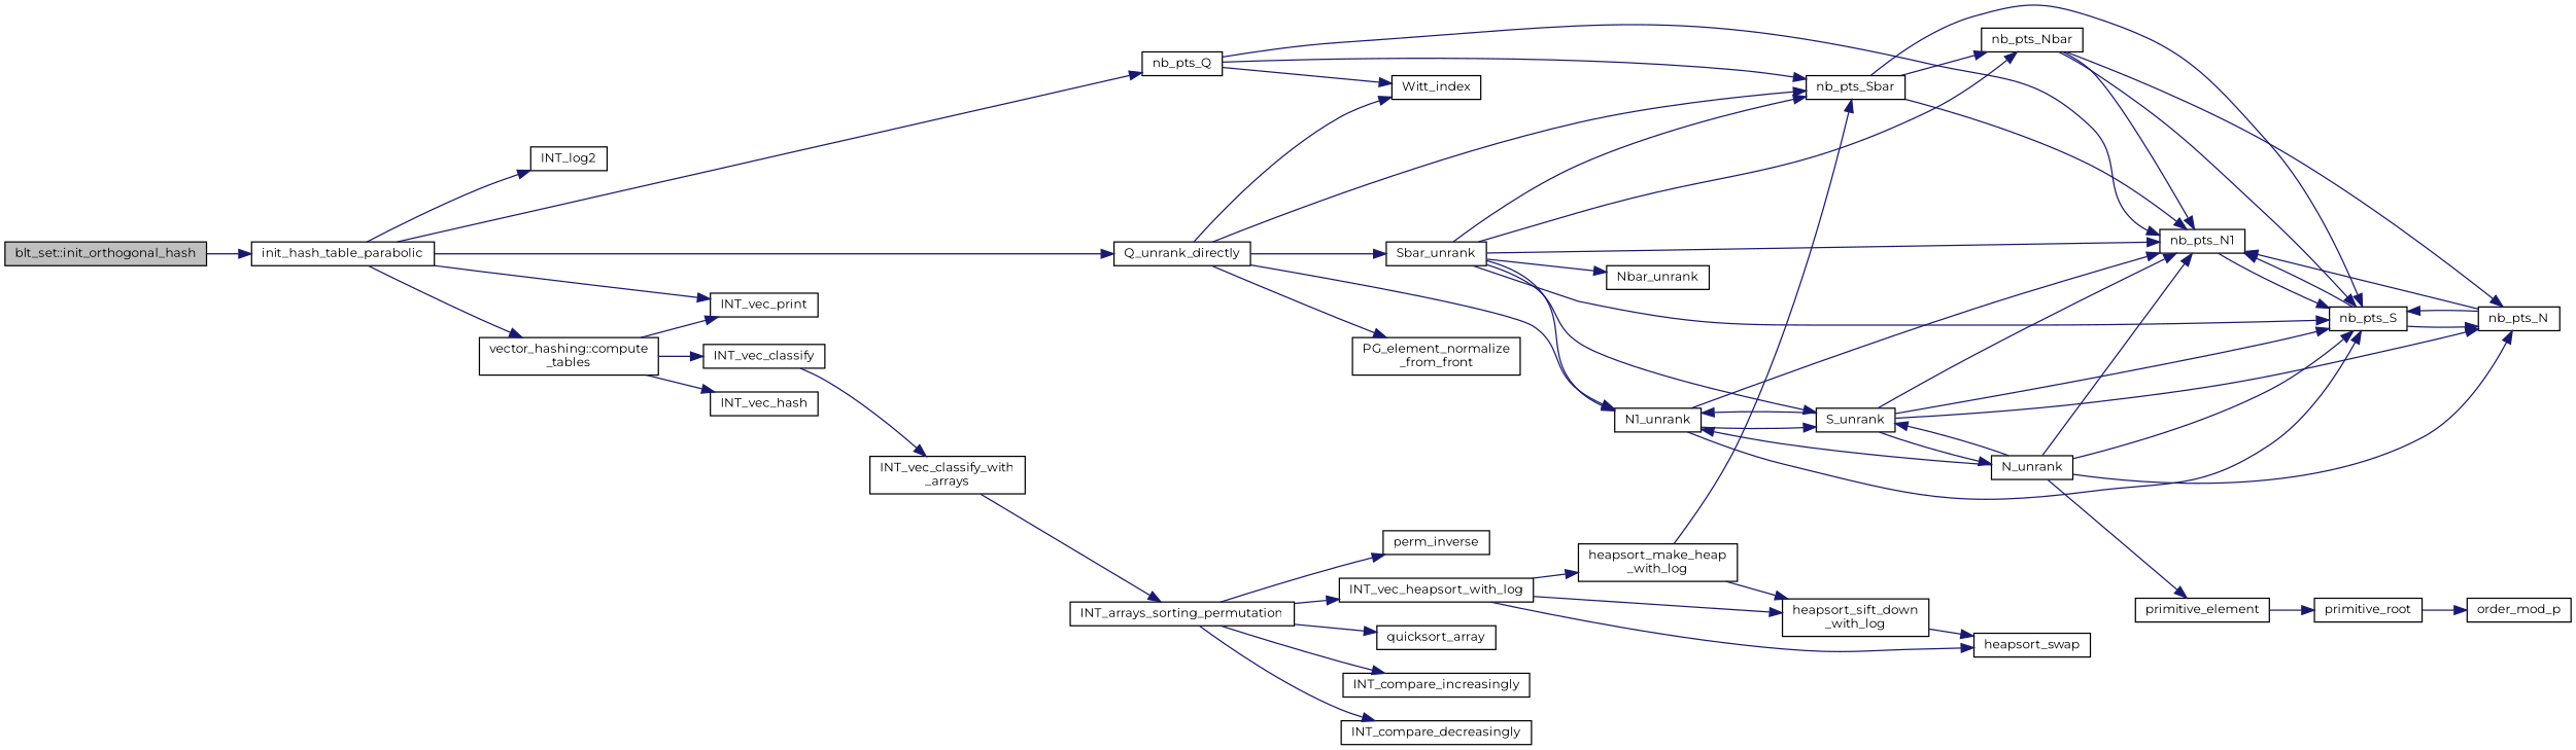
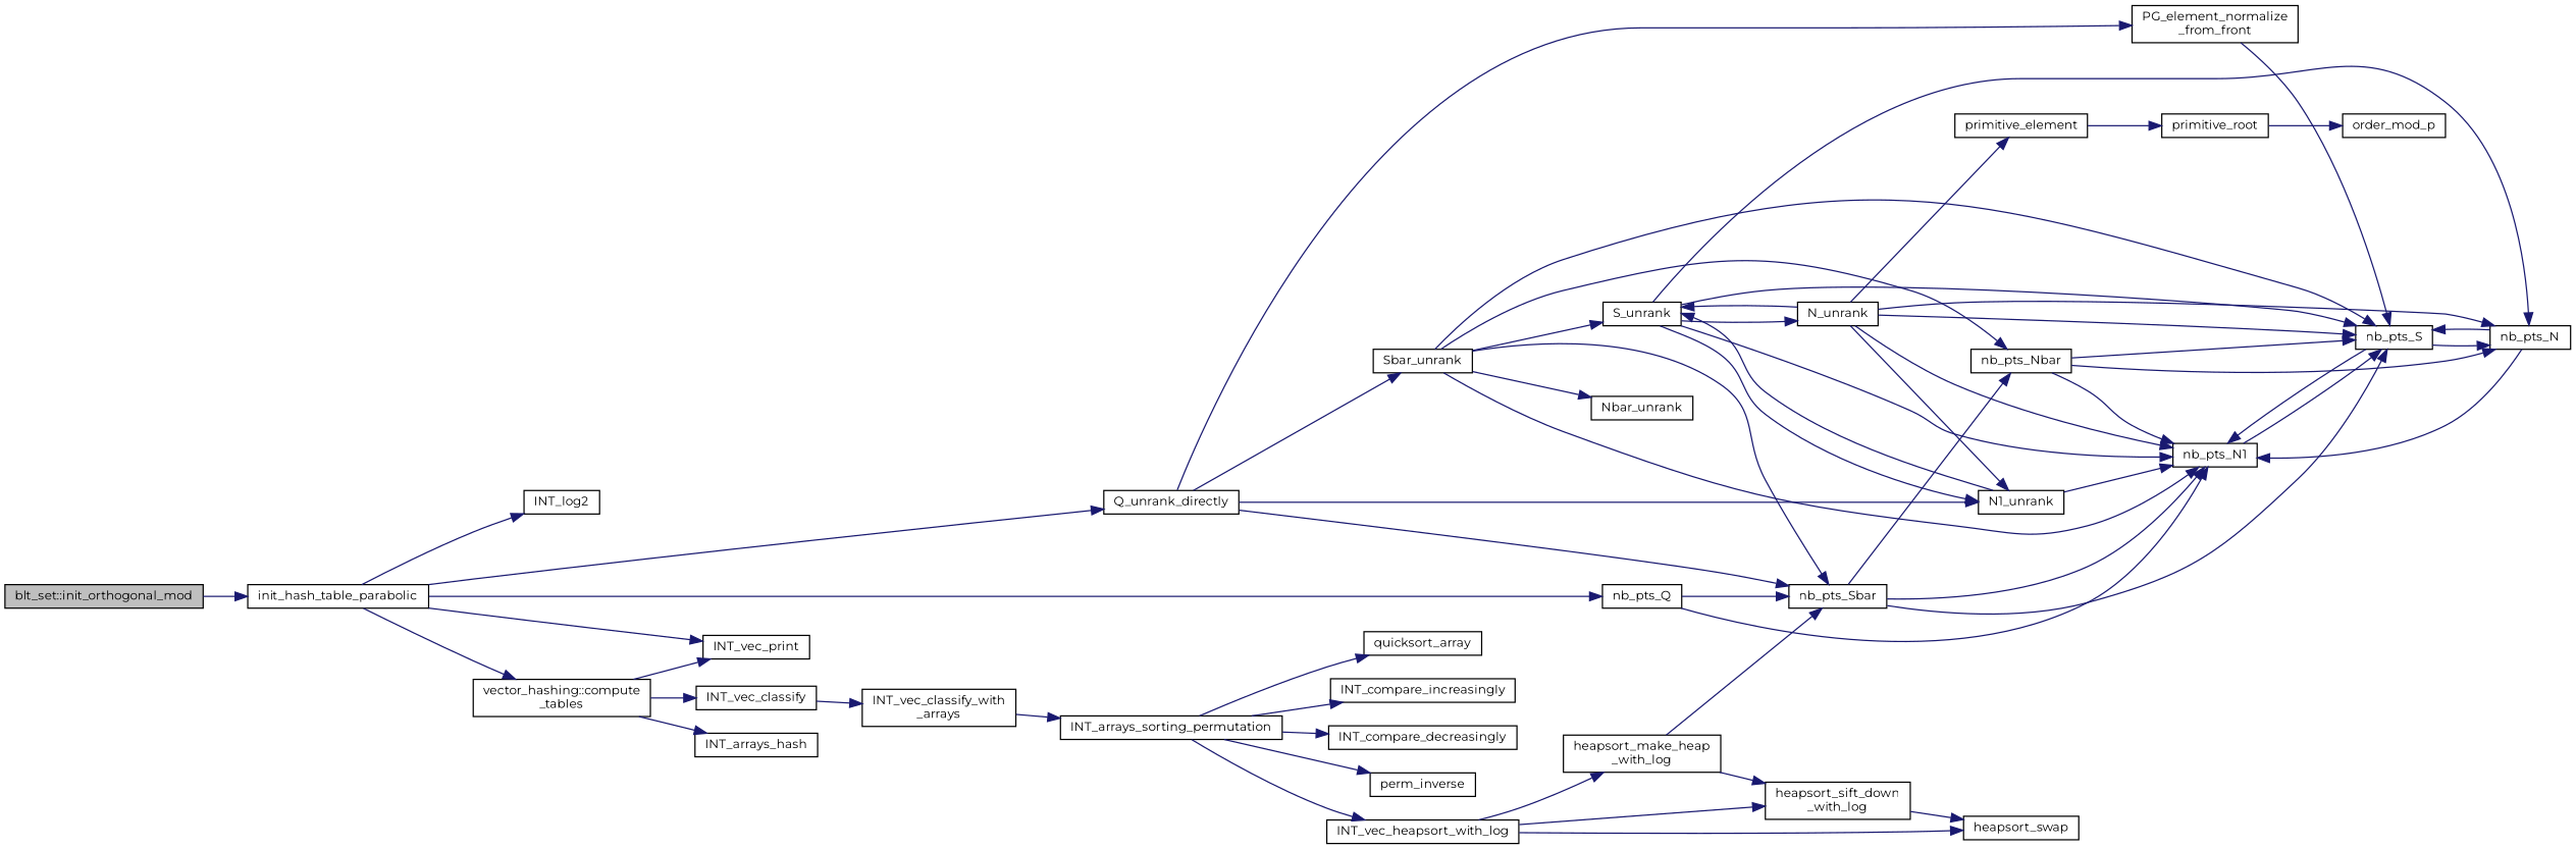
  digraph {
    fontname=Montserrat
    rankdir=LR
    node [color=black fillcolor=white fontname=Montserrat fontsize=10 shape=record style=filled]
    edge [color=midnightblue fontname=Montserrat fontsize=10 labelfontname=Helvetica labelfontsize=10 style=solid]
-   n1 [fillcolor=grey75 fontcolor=black height=0.2 label="blt_set::init_orthogonal_hash" width=0.4]
+   n1 [fillcolor=grey75 fontcolor=black height=0.2 label="blt_set::init_orthogonal_mod" width=0.4]
    n2 [height=0.2 label=init_hash_table_parabolic width=0.4]
    n3 [height=0.2 label=INT_log2 width=0.4]
    n4 [height=0.2 label=nb_pts_Q width=0.4]
    n5 [height=0.2 label=Q_unrank_directly width=0.4]
    n6 [height=0.2 label=INT_vec_print width=0.4]
    n7 [height=0.2 label="vector_hashing::compute\l_tables" width=0.4]
-   n8 [height=0.2 label=Witt_index width=0.4]
    n9 [height=0.2 label=nb_pts_Sbar width=0.4]
    n10 [height=0.2 label=nb_pts_N1 width=0.4]
    n11 [height=0.2 label=Sbar_unrank width=0.4]
    n12 [height=0.2 label=N1_unrank width=0.4]
    n13 [height=0.2 label="PG_element_normalize\l_from_front" width=0.4]
-   n14 [height=0.2 label=INT_vec_hash width=0.4]
+   n14 [height=0.2 label=INT_arrays_hash width=0.4]
    n15 [height=0.2 label=INT_vec_classify width=0.4]
    n16 [height=0.2 label=nb_pts_S width=0.4]
    n17 [height=0.2 label=nb_pts_Nbar width=0.4]
    n18 [height=0.2 label=nb_pts_N width=0.4]
    n19 [height=0.2 label=S_unrank width=0.4]
    n20 [height=0.2 label=Nbar_unrank width=0.4]
    n21 [height=0.2 label=N_unrank width=0.4]
    n22 [height=0.2 label=primitive_element width=0.4]
    n23 [height=0.2 label=primitive_root width=0.4]
    n24 [height=0.2 label=order_mod_p width=0.4]
    n25 [height=0.2 label="INT_vec_classify_with\l_arrays" width=0.4]
    n26 [height=0.2 label=INT_arrays_sorting_permutation width=0.4]
    n27 [height=0.2 label=quicksort_array width=0.4]
    n28 [height=0.2 label=INT_compare_increasingly width=0.4]
    n29 [height=0.2 label=INT_compare_decreasingly width=0.4]
    n30 [height=0.2 label=perm_inverse width=0.4]
    n31 [height=0.2 label=INT_vec_heapsort_with_log width=0.4]
    n32 [height=0.2 label="heapsort_make_heap\l_with_log" width=0.4]
    n33 [height=0.2 label="heapsort_sift_down\l_with_log" width=0.4]
    n34 [height=0.2 label=heapsort_swap width=0.4]
    n1 -> n2
    n2 -> n3
    n2 -> n4
    n2 -> n5
    n2 -> n6
    n2 -> n7
-   n4 -> n8
    n4 -> n9
    n4 -> n10
-   n5 -> n8
    n5 -> n9
    n5 -> n11
    n5 -> n12
    n5 -> n13
    n7 -> n6
    n7 -> n14
    n7 -> n15
    n9 -> n10
    n9 -> n16
    n9 -> n17
    n10 -> n16
    n11 -> n9
    n11 -> n10
-   n11 -> n12
    n11 -> n16
    n11 -> n17
    n11 -> n19
    n11 -> n20
    n12 -> n10
-   n12 -> n16
+   n13 -> n16
    n12 -> n19
    n15 -> n25
    n16 -> n10
    n16 -> n18
    n17 -> n10
    n17 -> n16
    n17 -> n18
    n18 -> n10
    n18 -> n16
    n19 -> n10
    n19 -> n12
    n19 -> n16
    n19 -> n18
    n19 -> n21
    n21 -> n10
    n21 -> n12
    n21 -> n16
    n21 -> n18
    n21 -> n19
    n21 -> n22
    n22 -> n23
    n23 -> n24
    n25 -> n26
    n26 -> n27
    n26 -> n28
    n26 -> n29
    n26 -> n30
    n26 -> n31
    n31 -> n32
    n31 -> n33
    n31 -> n34
    n32 -> n9
    n32 -> n33
    n33 -> n34
  }
